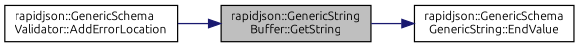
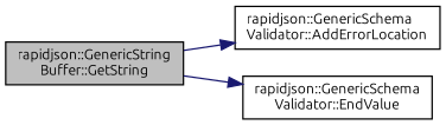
  digraph {
    fontname=Ubuntu
    rankdir=RL
    node [color=black fillcolor=white fontname=Ubuntu fontsize=10 shape=record style=filled]
    edge [color=midnightblue dir=back fontname=Ubuntu fontsize=10 labelfontname=Helvetica labelfontsize=10 style=solid]
    n1 [fillcolor=grey75 fontcolor=black height=0.2 label="rapidjson::GenericString\lBuffer::GetString" width=0.4]
    n2 [height=0.2 label="rapidjson::GenericSchema\lValidator::AddErrorLocation" width=0.4]
-   n3 [height=0.2 label="rapidjson::GenericSchema\lGenericString::EndValue" width=0.4]
-   n1 -> n2
+   n3 [height=0.2 label="rapidjson::GenericSchema\lValidator::EndValue" width=0.4]
+   n2 -> n1
    n3 -> n1
  }
